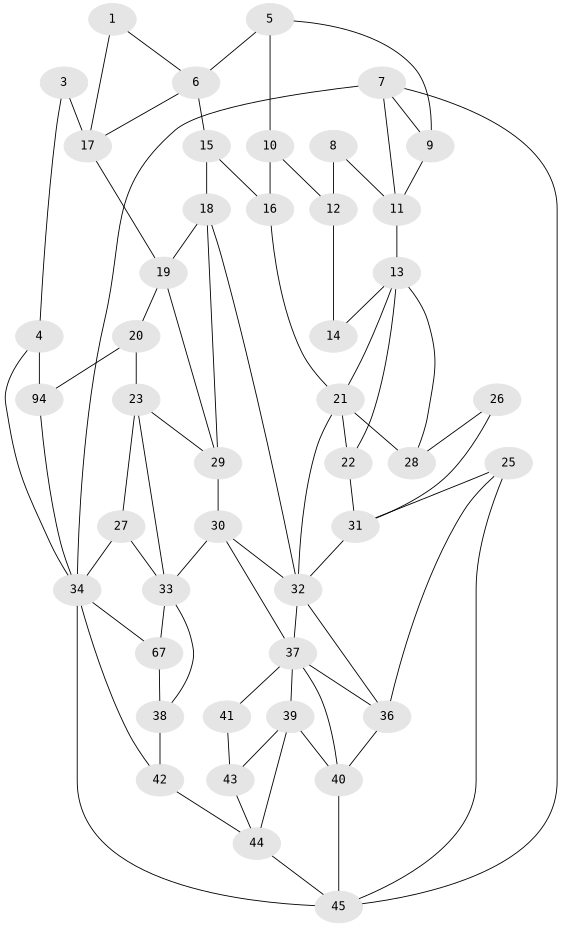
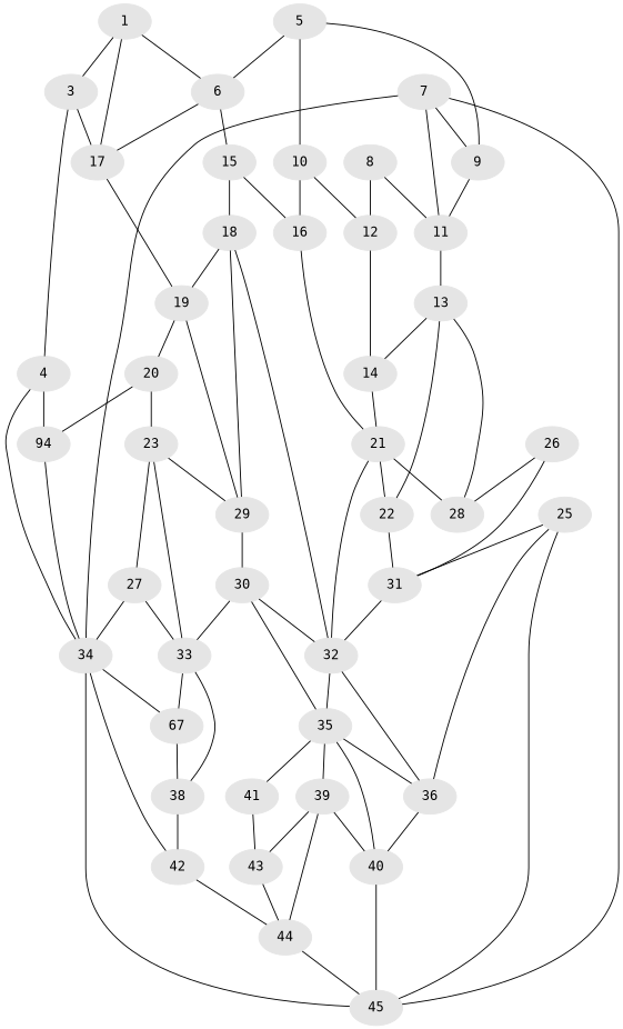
  graph {
    fontname="DejaVu Sans Mono"
    node [color=gray90 fontname="DejaVu Sans Mono" style=filled]
    edge [fontname="DejaVu Sans Mono" weight=1.0]
    1
    3
    6
    17
    4
    15
    19
    5
    9
    10
    34
    45
    n13 [label=67]
    42
    n15 [label=94]
    11
    12
    16
    18
    7
    13
    8
    14
    21
    22
    28
    31
    32
    29
    20
    30
    36
-   35 [label=37]
+   35
    23
    27
    33
    38
    25
    40
    26
    39
    41
    44
    43
+   1 -- 3
    1 -- 6
    1 -- 17
    3 -- 17
    3 -- 4
    6 -- 17
    6 -- 15
    17 -- 19
    4 -- 34
    4 -- n15 [weight=2.0]
    15 -- 16
    15 -- 18
    19 -- 29
    19 -- 20
    5 -- 6
    5 -- 9
    5 -- 10
    9 -- 11
    10 -- 12
    10 -- 16 [weight=2.0]
    34 -- 45
    34 -- n13
    34 -- 42
    n13 -- 38
    42 -- 44
    n15 -- 34
    11 -- 13
    12 -- 14
    16 -- 21
    18 -- 19
    18 -- 32
    18 -- 29
    7 -- 9
    7 -- 34
    7 -- 45
    7 -- 11
    13 -- 14
    13 -- 22
    13 -- 28
    8 -- 11
    8 -- 12 [weight=2.0]
-   13 -- 21
+   14 -- 21
    21 -- 22
    21 -- 28
    21 -- 32
    22 -- 31
    31 -- 32
    32 -- 36
    32 -- 35
    29 -- 30
    20 -- n15
    20 -- 23
    30 -- 32
    30 -- 35
    30 -- 33
    36 -- 40
    35 -- 36
    35 -- 40
    35 -- 39
    35 -- 41
    23 -- 29
    23 -- 27
    23 -- 33
    27 -- 34
    27 -- 33 [weight=2.0]
    33 -- n13
    33 -- 38
    38 -- 42 [weight=2.0]
    25 -- 45
    25 -- 31
    25 -- 36
    40 -- 45
    26 -- 28 [weight=2.0]
    26 -- 31
    39 -- 40
    39 -- 44
    39 -- 43
    41 -- 43 [weight=2.0]
    44 -- 45
    43 -- 44
  }
